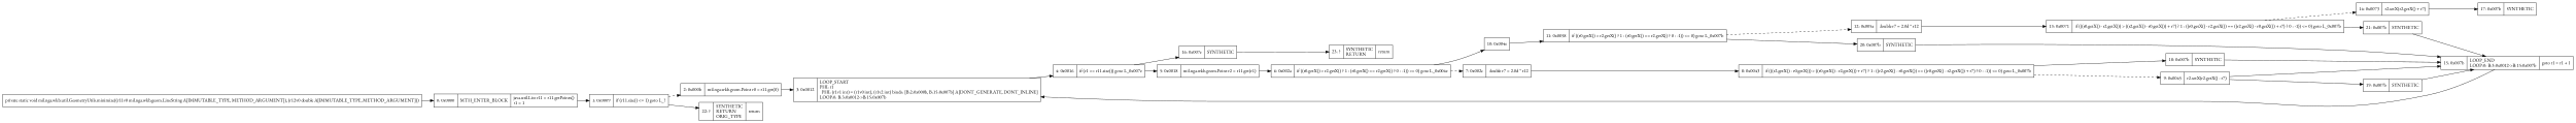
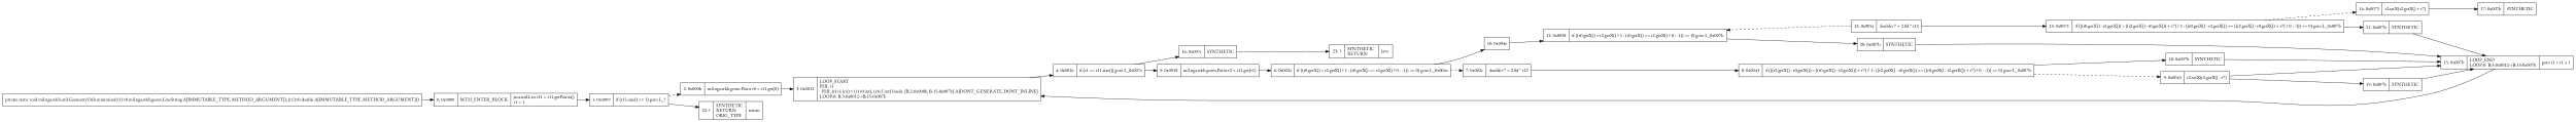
  digraph {
    fontname="EB Garamond"
    rankdir=LR
    node [fontname="EB Garamond" shape=record]
    edge [fontname="EB Garamond"]
    n1 [label="{0\:\ 0x0000|MTH_ENTER_BLOCK\l|java.util.List r11 = r11.getPoints()\lr1 = 1\l}"]
    n2 [label="{1\:\ 0x0009|if (r11.size() \<= 1) goto L_?\l}"]
    n3 [label="{2\:\ 0x000b|mil.nga.wkb.geom.Point r0 = r11.get(0)\l}"]
    n4 [label="{22\:\ ?|SYNTHETIC\lRETURN\lORIG_TYPE\l|return\l}"]
    n5 [label="{3\:\ 0x0012|LOOP_START\lPHI: r1 \l  PHI: (r1v1 int) = (r1v0 int), (r1v2 int) binds: [B:2:0x000b, B:15:0x007b] A[DONT_GENERATE, DONT_INLINE]\lLOOP:0: B:3:0x0012\-\>B:15:0x007b\l}"]
    n6 [label="{4\:\ 0x0016|if (r1 \>= r11.size()) goto L_0x007e\l}"]
    n7 [label="{5\:\ 0x0018|mil.nga.wkb.geom.Point r2 = r11.get(r1)\l}"]
    n8 [label="{16\:\ 0x007e|SYNTHETIC\l}"]
    n9 [label="{6\:\ 0x002a|if ((r0.getX() \> r2.getX() ? 1 : (r0.getX() == r2.getX() ? 0 : \-1)) \>= 0) goto L_0x004e\l}"]
-   n10 [label="{23\:\ ?|SYNTHETIC\lRETURN\l|return\l}"]
+   n10 [label="{23\:\ ?|SYNTHETIC\lRETURN\l|java\l}"]
    n11 [label="{7\:\ 0x002c|double r7 = 2.0d * r12\l}"]
    n12 [label="{10\:\ 0x004e}"]
    n13 [label="{8\:\ 0x0043|if (((r2.getX() \- r0.getX()) \> ((r0.getX() \- r2.getX()) + r7) ? 1 : ((r2.getX() \- r0.getX()) == ((r0.getX() \- r2.getX()) + r7) ? 0 : \-1)) \<= 0) goto L_0x007b\l}"]
    n14 [label="{11\:\ 0x0058|if ((r0.getX() \> r2.getX() ? 1 : (r0.getX() == r2.getX() ? 0 : \-1)) \<= 0) goto L_0x007b\l}"]
    n15 [label="{9\:\ 0x0045|r2.setX(r2.getX() \- r7)\l}"]
    n16 [label="{18\:\ 0x007b|SYNTHETIC\l}"]
    n17 [label="{19\:\ 0x007b|SYNTHETIC\l}"]
    n18 [label="{15\:\ 0x007b|LOOP_END\lLOOP:0: B:3:0x0012\-\>B:15:0x007b\l|goto r1 = r1 + 1\l}"]
    n19 [label="{12\:\ 0x005a|double r7 = 2.0d * r12\l}"]
    n20 [label="{20\:\ 0x007b|SYNTHETIC\l}"]
    n21 [label="{13\:\ 0x0071|if (((r0.getX() \- r2.getX()) \> ((r2.getX() \- r0.getX()) + r7) ? 1 : ((r0.getX() \- r2.getX()) == ((r2.getX() \- r0.getX()) + r7) ? 0 : \-1)) \<= 0) goto L_0x007b\l}"]
    n22 [label="{14\:\ 0x0073|r2.setX(r2.getX() + r7)\l}"]
    n23 [label="{21\:\ 0x007b|SYNTHETIC\l}"]
    n24 [label="{17\:\ 0x007b|SYNTHETIC\l}"]
    n25 [label="{private static void mil.nga.wkb.util.GeometryUtils.minimize((r11v0 mil.nga.wkb.geom.LineString A[IMMUTABLE_TYPE, METHOD_ARGUMENT]), (r12v0 double A[IMMUTABLE_TYPE, METHOD_ARGUMENT])) }"]
    n1 -> n2
    n2 -> n3 [style=dashed]
    n2 -> n4
    n3 -> n5
    n5 -> n6
    n6 -> n7 [style=solid]
    n6 -> n8
    n7 -> n9
    n8 -> n10
    n9 -> n11 [style=dashed]
    n9 -> n12
    n11 -> n13
    n12 -> n14
    n13 -> n15 [style=dashed]
    n13 -> n16
-   n14 -> n19 [style=dashed]
+   n19 -> n14 [style=dashed]
    n14 -> n20
    n15 -> n17
    n15 -> n18
    n16 -> n18
    n17 -> n18
    n18 -> n5
    n19 -> n21
    n20 -> n18
    n21 -> n22 [style=dashed]
    n21 -> n23
    n22 -> n24
    n23 -> n18
    n25 -> n1
  }
